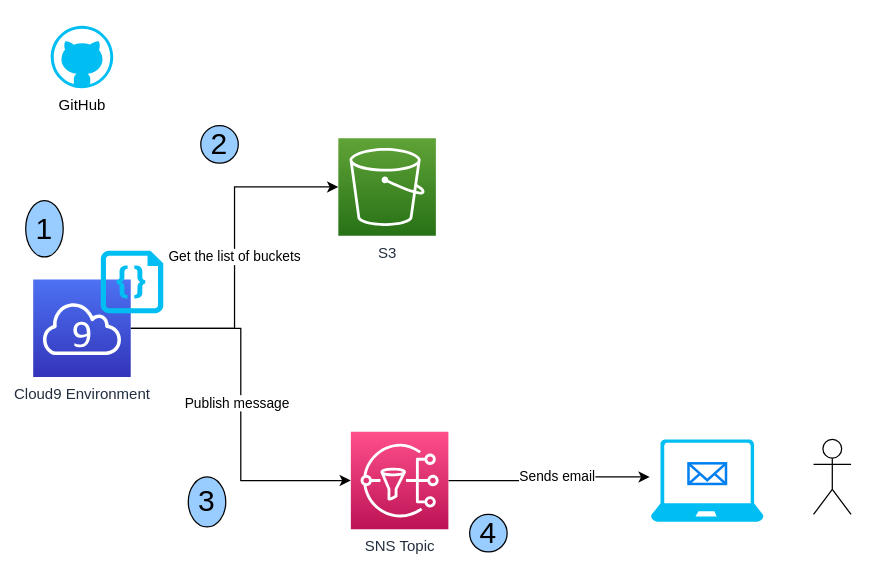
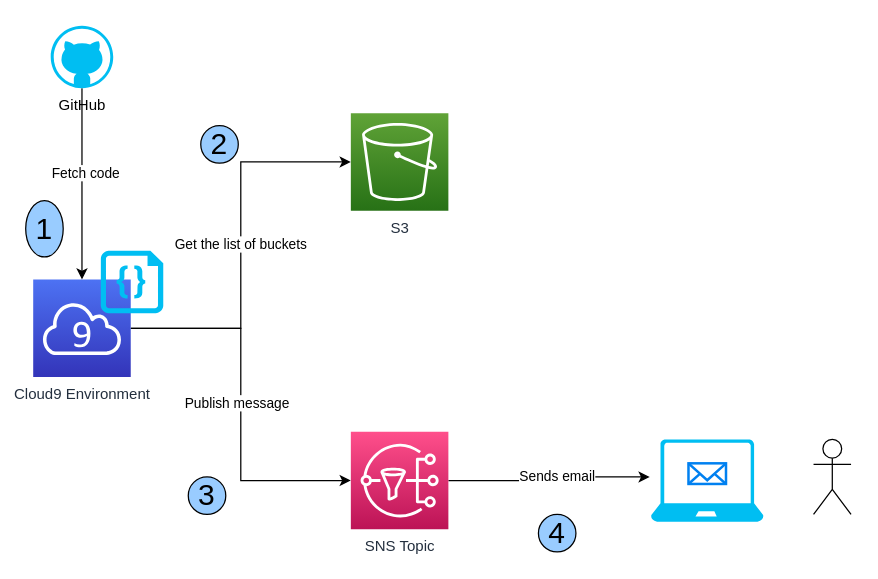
  <mxCell id="0" />
  <mxCell id="1" parent="0" />
  <mxCell id="2" value="Get the list of buckets" style="edgeStyle=orthogonalEdgeStyle;rounded=0;orthogonalLoop=1;jettySize=auto;html=1;entryX=0;entryY=0.5;entryDx=0;entryDy=0;entryPerimeter=0;" edge="1" parent="1" source="5" target="10"><mxGeometry relative="1" as="geometry" /></mxCell>
  <mxCell id="3" style="edgeStyle=orthogonalEdgeStyle;rounded=0;orthogonalLoop=1;jettySize=auto;html=1;entryX=0;entryY=0.5;entryDx=0;entryDy=0;entryPerimeter=0;" edge="1" parent="1" source="5" target="13"><mxGeometry relative="1" as="geometry" /></mxCell>
  <mxCell id="4" value="Publish message" style="edgeLabel;html=1;align=center;verticalAlign=middle;resizable=0;points=[];" vertex="1" connectable="0" parent="3"><mxGeometry x="-0.013" y="-4" relative="1" as="geometry"><mxPoint as="offset" /></mxGeometry></mxCell>
  <mxCell id="5" value="Cloud9 Environment" style="sketch=0;points=[[0,0,0],[0.25,0,0],[0.5,0,0],[0.75,0,0],[1,0,0],[0,1,0],[0.25,1,0],[0.5,1,0],[0.75,1,0],[1,1,0],[0,0.25,0],[0,0.5,0],[0,0.75,0],[1,0.25,0],[1,0.5,0],[1,0.75,0]];outlineConnect=0;fontColor=#232F3E;gradientColor=#4D72F3;gradientDirection=north;fillColor=#3334B9;strokeColor=#ffffff;dashed=0;verticalLabelPosition=bottom;verticalAlign=top;align=center;html=1;fontSize=12;fontStyle=0;aspect=fixed;shape=mxgraph.aws4.resourceIcon;resIcon=mxgraph.aws4.cloud9;" vertex="1" parent="1"><mxGeometry x="26" y="223" width="78" height="78" as="geometry" /></mxCell>
+ <mxCell id="6" style="edgeStyle=orthogonalEdgeStyle;rounded=0;orthogonalLoop=1;jettySize=auto;html=1;" edge="1" parent="1" source="8" target="5"><mxGeometry relative="1" as="geometry" /></mxCell>
+ <mxCell id="7" value="Fetch code" style="edgeLabel;html=1;align=center;verticalAlign=middle;resizable=0;points=[];" vertex="1" connectable="0" parent="6"><mxGeometry x="-0.124" y="2" relative="1" as="geometry"><mxPoint as="offset" /></mxGeometry></mxCell>
  <mxCell id="8" value="GitHub" style="verticalLabelPosition=bottom;html=1;verticalAlign=top;align=center;strokeColor=none;fillColor=#00BEF2;shape=mxgraph.azure.github_code;pointerEvents=1;" vertex="1" parent="1"><mxGeometry x="40" y="20" width="50" height="50" as="geometry" /></mxCell>
  <mxCell id="9" value="" style="verticalLabelPosition=bottom;html=1;verticalAlign=top;align=center;strokeColor=none;fillColor=#00BEF2;shape=mxgraph.azure.code_file;pointerEvents=1;" vertex="1" parent="1"><mxGeometry x="80" y="200" width="50" height="50" as="geometry" /></mxCell>
- <mxCell id="10" value="S3" style="sketch=0;points=[[0,0,0],[0.25,0,0],[0.5,0,0],[0.75,0,0],[1,0,0],[0,1,0],[0.25,1,0],[0.5,1,0],[0.75,1,0],[1,1,0],[0,0.25,0],[0,0.5,0],[0,0.75,0],[1,0.25,0],[1,0.5,0],[1,0.75,0]];outlineConnect=0;fontColor=#232F3E;gradientColor=#60A337;gradientDirection=north;fillColor=#277116;strokeColor=#ffffff;dashed=0;verticalLabelPosition=bottom;verticalAlign=top;align=center;html=1;fontSize=12;fontStyle=0;aspect=fixed;shape=mxgraph.aws4.resourceIcon;resIcon=mxgraph.aws4.s3;" vertex="1" parent="1"><mxGeometry x="270" y="110" width="78" height="78" as="geometry" /></mxCell>
+ <mxCell id="10" value="S3" style="sketch=0;points=[[0,0,0],[0.25,0,0],[0.5,0,0],[0.75,0,0],[1,0,0],[0,1,0],[0.25,1,0],[0.5,1,0],[0.75,1,0],[1,1,0],[0,0.25,0],[0,0.5,0],[0,0.75,0],[1,0.25,0],[1,0.5,0],[1,0.75,0]];outlineConnect=0;fontColor=#232F3E;gradientColor=#60A337;gradientDirection=north;fillColor=#277116;strokeColor=#ffffff;dashed=0;verticalLabelPosition=bottom;verticalAlign=top;align=center;html=1;fontSize=12;fontStyle=0;aspect=fixed;shape=mxgraph.aws4.resourceIcon;resIcon=mxgraph.aws4.s3;" vertex="1" parent="1"><mxGeometry x="280" y="90" width="78" height="78" as="geometry" /></mxCell>
  <mxCell id="11" style="edgeStyle=orthogonalEdgeStyle;rounded=0;orthogonalLoop=1;jettySize=auto;html=1;entryX=-0.011;entryY=0.456;entryDx=0;entryDy=0;entryPerimeter=0;" edge="1" parent="1" source="13" target="15"><mxGeometry relative="1" as="geometry" /></mxCell>
  <mxCell id="12" value="Sends email" style="edgeLabel;html=1;align=center;verticalAlign=middle;resizable=0;points=[];" vertex="1" connectable="0" parent="11"><mxGeometry x="0.089" relative="1" as="geometry"><mxPoint as="offset" /></mxGeometry></mxCell>
  <mxCell id="13" value="SNS Topic" style="sketch=0;points=[[0,0,0],[0.25,0,0],[0.5,0,0],[0.75,0,0],[1,0,0],[0,1,0],[0.25,1,0],[0.5,1,0],[0.75,1,0],[1,1,0],[0,0.25,0],[0,0.5,0],[0,0.75,0],[1,0.25,0],[1,0.5,0],[1,0.75,0]];outlineConnect=0;fontColor=#232F3E;gradientColor=#FF4F8B;gradientDirection=north;fillColor=#BC1356;strokeColor=#ffffff;dashed=0;verticalLabelPosition=bottom;verticalAlign=top;align=center;html=1;fontSize=12;fontStyle=0;aspect=fixed;shape=mxgraph.aws4.resourceIcon;resIcon=mxgraph.aws4.sns;" vertex="1" parent="1"><mxGeometry x="280" y="344.75" width="78" height="78" as="geometry" /></mxCell>
  <mxCell id="14" value="" style="html=1;verticalLabelPosition=bottom;align=center;labelBackgroundColor=#ffffff;verticalAlign=top;strokeWidth=2;strokeColor=#0080F0;shadow=0;dashed=0;shape=mxgraph.ios7.icons.mail;" vertex="1" parent="1"><mxGeometry x="550" y="370" width="30" height="16.5" as="geometry" /></mxCell>
  <mxCell id="15" value="" style="verticalLabelPosition=bottom;html=1;verticalAlign=top;align=center;strokeColor=none;fillColor=#00BEF2;shape=mxgraph.azure.laptop;pointerEvents=1;" vertex="1" parent="1"><mxGeometry x="520" y="350.88" width="90" height="65.75" as="geometry" /></mxCell>
  <mxCell id="16" value="" style="shape=umlActor;verticalLabelPosition=bottom;verticalAlign=top;html=1;outlineConnect=0;" vertex="1" parent="1"><mxGeometry x="650" y="350.88" width="30" height="60" as="geometry" /></mxCell>
  <mxCell id="17" value="&lt;font style=&quot;font-size: 24px;&quot;&gt;1&lt;/font&gt;" style="ellipse;whiteSpace=wrap;html=1;aspect=fixed;fillColor=#99CCFF;" vertex="1" parent="1"><mxGeometry x="20" y="160" width="30" height="45" as="geometry" /></mxCell>
  <mxCell id="18" value="&lt;font style=&quot;font-size: 24px;&quot;&gt;2&lt;/font&gt;" style="ellipse;whiteSpace=wrap;html=1;aspect=fixed;fillColor=#99CCFF;" vertex="1" parent="1"><mxGeometry x="160" y="100" width="30" height="30" as="geometry" /></mxCell>
- <mxCell id="19" value="&lt;font style=&quot;font-size: 24px;&quot;&gt;3&lt;/font&gt;" style="ellipse;whiteSpace=wrap;html=1;aspect=fixed;fillColor=#99CCFF;" vertex="1" parent="1"><mxGeometry x="150" y="380.88" width="30" height="40" as="geometry" /></mxCell>
- <mxCell id="20" value="&lt;font style=&quot;font-size: 24px;&quot;&gt;4&lt;/font&gt;" style="ellipse;whiteSpace=wrap;html=1;aspect=fixed;fillColor=#99CCFF;" vertex="1" parent="1"><mxGeometry x="375" y="410.88" width="30" height="30" as="geometry" /></mxCell>
+ <mxCell id="19" value="&lt;font style=&quot;font-size: 24px;&quot;&gt;3&lt;/font&gt;" style="ellipse;whiteSpace=wrap;html=1;aspect=fixed;fillColor=#99CCFF;" vertex="1" parent="1"><mxGeometry x="150" y="380.88" width="30" height="30" as="geometry" /></mxCell>
+ <mxCell id="20" value="&lt;font style=&quot;font-size: 24px;&quot;&gt;4&lt;/font&gt;" style="ellipse;whiteSpace=wrap;html=1;aspect=fixed;fillColor=#99CCFF;" vertex="1" parent="1"><mxGeometry x="430" y="410.88" width="30" height="30" as="geometry" /></mxCell>
